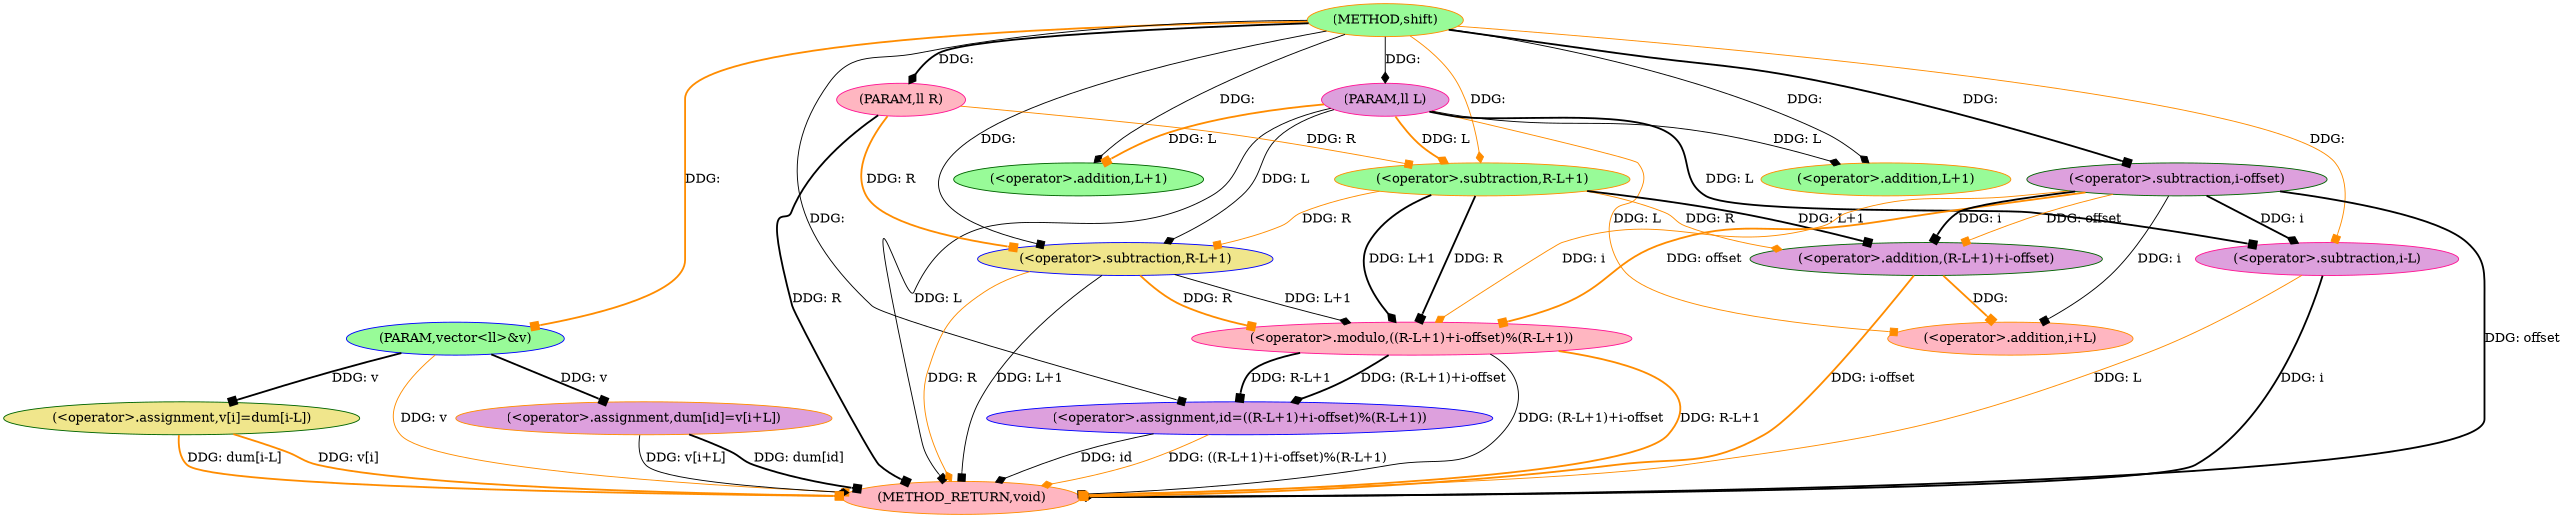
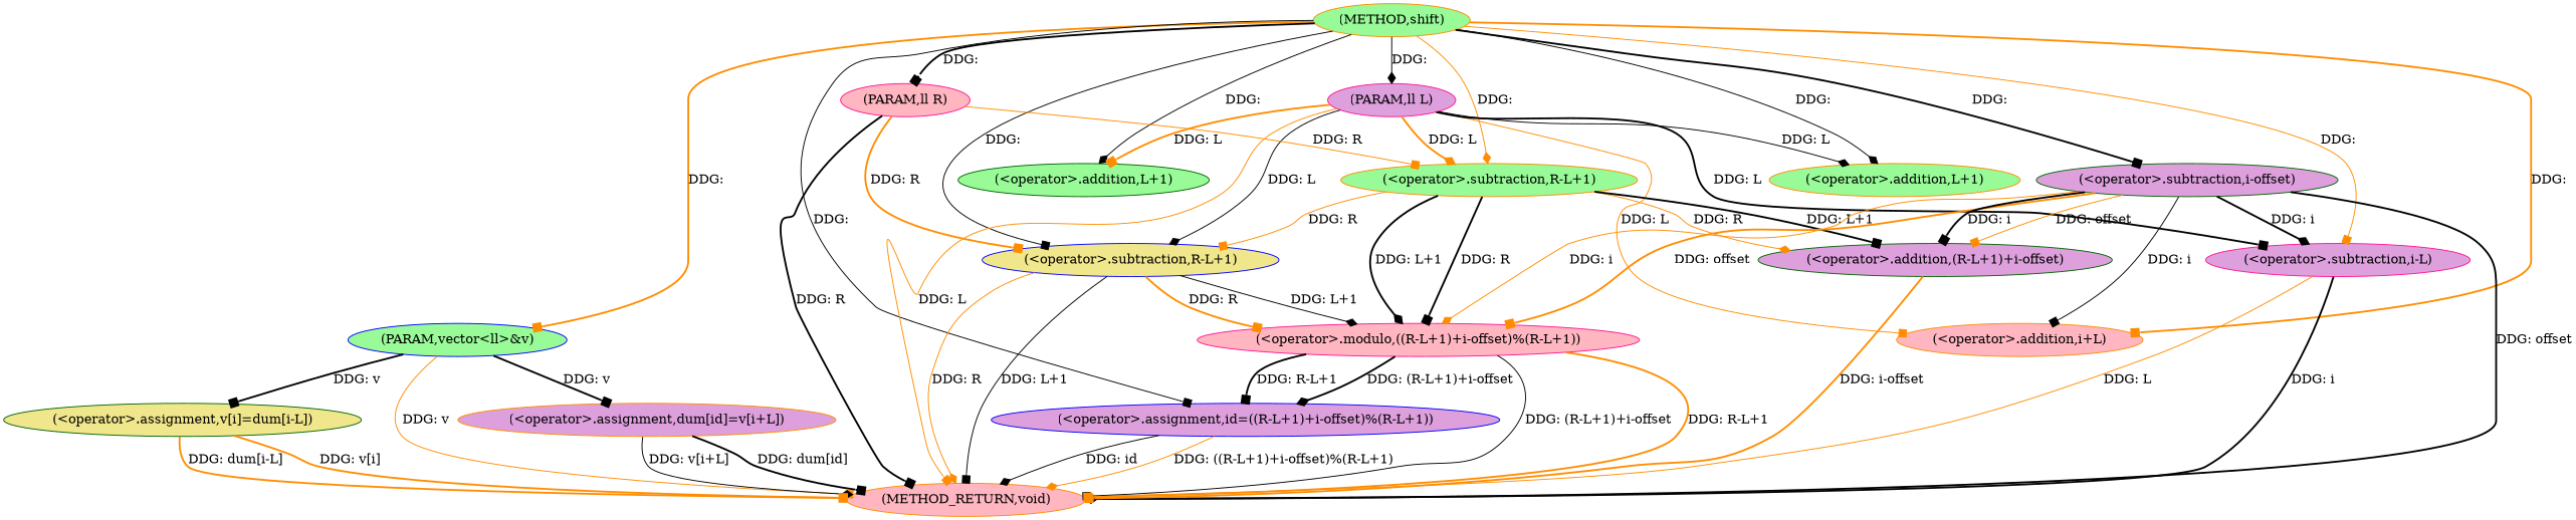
  digraph {
    node [color=darkorange fillcolor=plum style=filled]
    edge [arrowhead=box color=black style=bold]
    n1 [fillcolor=palegreen label="(METHOD,shift)"]
    n2 [color=blue fillcolor=palegreen label="(PARAM,vector<ll>&v)"]
    n3 [color=deeppink label="(PARAM,ll L)"]
    n4 [color=deeppink fillcolor=lightpink label="(PARAM,ll R)"]
    n5 [color=blue label="(<operator>.assignment,id=((R-L+1)+i-offset)%(R-L+1))"]
    n6 [color=blue fillcolor=khaki label="(<operator>.subtraction,R-L+1)"]
    n7 [fillcolor=lightpink label="(<operator>.addition,i+L)"]
    n8 [color=deeppink label="(<operator>.subtraction,i-L)"]
    n9 [fillcolor=palegreen label="(<operator>.subtraction,R-L+1)"]
    n10 [color=darkgreen label="(<operator>.subtraction,i-offset)"]
    n11 [fillcolor=palegreen label="(<operator>.addition,L+1)"]
    n12 [color=darkgreen fillcolor=palegreen label="(<operator>.addition,L+1)"]
    n13 [fillcolor=lightpink label="(METHOD_RETURN,void)"]
    n14 [label="(<operator>.assignment,dum[id]=v[i+L])"]
    n15 [color=darkgreen fillcolor=khaki label="(<operator>.assignment,v[i]=dum[i-L])"]
    n16 [color=deeppink fillcolor=lightpink label="(<operator>.modulo,((R-L+1)+i-offset)%(R-L+1))"]
    n17 [color=darkgreen label="(<operator>.addition,(R-L+1)+i-offset)"]
    n1 -> n2 [color=darkorange label="DDG: "]
    n1 -> n3 [arrowhead=diamond label="DDG: " style=solid]
-   n1 -> n4 [arrowhead=diamond label="DDG: "]
+   n1 -> n4 [label="DDG: "]
    n1 -> n5 [label="DDG: " style=solid]
    n1 -> n6 [label="DDG: " style=solid]
-   n17 -> n7 [color=darkorange label="DDG: "]
+   n1 -> n7 [color=darkorange label="DDG: "]
    n1 -> n8 [color=darkorange label="DDG: " style=solid]
    n1 -> n9 [arrowhead=diamond color=darkorange label="DDG: " style=solid]
    n1 -> n10 [label="DDG: "]
    n1 -> n11 [arrowhead=diamond label="DDG: " style=solid]
    n1 -> n12 [arrowhead=diamond label="DDG: " style=solid]
    n2 -> n13 [color=darkorange label="DDG: v" style=solid]
    n2 -> n14 [label="DDG: v"]
    n2 -> n15 [label="DDG: v"]
    n3 -> n6 [arrowhead=diamond label="DDG: L" style=solid]
    n3 -> n7 [color=darkorange label="DDG: L" style=solid]
    n3 -> n8 [label="DDG: L"]
    n3 -> n9 [arrowhead=diamond color=darkorange label="DDG: L"]
    n3 -> n11 [arrowhead=diamond label="DDG: L" style=solid]
    n3 -> n12 [color=darkorange label="DDG: L"]
-   n3 -> n13 [label="DDG: L" style=solid]
+   n3 -> n13 [color=darkorange label="DDG: L" style=solid]
    n4 -> n6 [color=darkorange label="DDG: R"]
    n4 -> n9 [color=darkorange label="DDG: R" style=solid]
    n4 -> n13 [label="DDG: R"]
    n5 -> n13 [arrowhead=diamond label="DDG: id" style=solid]
    n5 -> n13 [arrowhead=diamond color=darkorange label="DDG: ((R-L+1)+i-offset)%(R-L+1)" style=solid]
    n6 -> n13 [arrowhead=diamond color=darkorange label="DDG: R" style=solid]
    n6 -> n13 [label="DDG: L+1" style=solid]
    n6 -> n16 [arrowhead=diamond label="DDG: L+1" style=solid]
    n6 -> n16 [color=darkorange label="DDG: R"]
    n8 -> n13 [arrowhead=diamond label="DDG: i"]
    n8 -> n13 [arrowhead=diamond color=darkorange label="DDG: L" style=solid]
    n9 -> n6 [color=darkorange label="DDG: R" style=solid]
    n9 -> n16 [label="DDG: R"]
    n9 -> n16 [arrowhead=diamond label="DDG: L+1"]
    n9 -> n17 [arrowhead=diamond color=darkorange label="DDG: R" style=solid]
    n9 -> n17 [label="DDG: L+1"]
    n10 -> n7 [label="DDG: i" style=solid]
    n10 -> n8 [arrowhead=diamond label="DDG: i"]
    n10 -> n13 [arrowhead=diamond label="DDG: offset"]
    n10 -> n16 [color=darkorange label="DDG: offset"]
    n10 -> n16 [arrowhead=diamond color=darkorange label="DDG: i" style=solid]
    n10 -> n17 [color=darkorange label="DDG: offset" style=solid]
    n10 -> n17 [label="DDG: i"]
    n14 -> n13 [label="DDG: dum[id]"]
    n14 -> n13 [arrowhead=diamond label="DDG: v[i+L]" style=solid]
    n15 -> n13 [color=darkorange label="DDG: v[i]"]
    n15 -> n13 [color=darkorange label="DDG: dum[i-L]"]
    n16 -> n5 [arrowhead=diamond label="DDG: (R-L+1)+i-offset"]
    n16 -> n5 [label="DDG: R-L+1"]
    n16 -> n13 [label="DDG: (R-L+1)+i-offset" style=solid]
    n16 -> n13 [color=darkorange label="DDG: R-L+1"]
    n17 -> n13 [color=darkorange label="DDG: i-offset"]
  }
